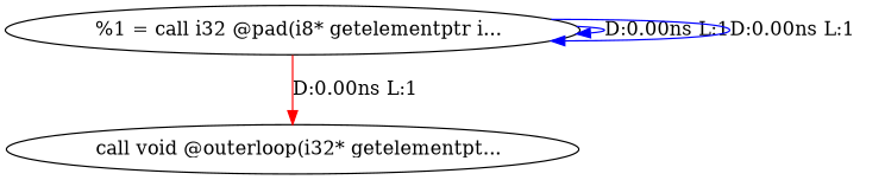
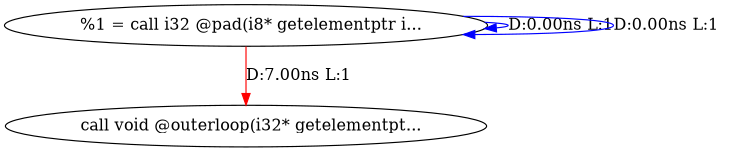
  digraph {
    edge [color=blue]
    n1 [label="  %1 = call i32 @pad(i8* getelementptr i..."]
    n2 [label="  call void @outerloop(i32* getelementpt..."]
    n1 -> n1 [label="D:0.00ns L:1"]
    n1 -> n1 [label="D:0.00ns L:1"]
-   n1 -> n2 [color=red label="D:0.00ns L:1"]
+   n1 -> n2 [color=red label="D:7.00ns L:1"]
  }
